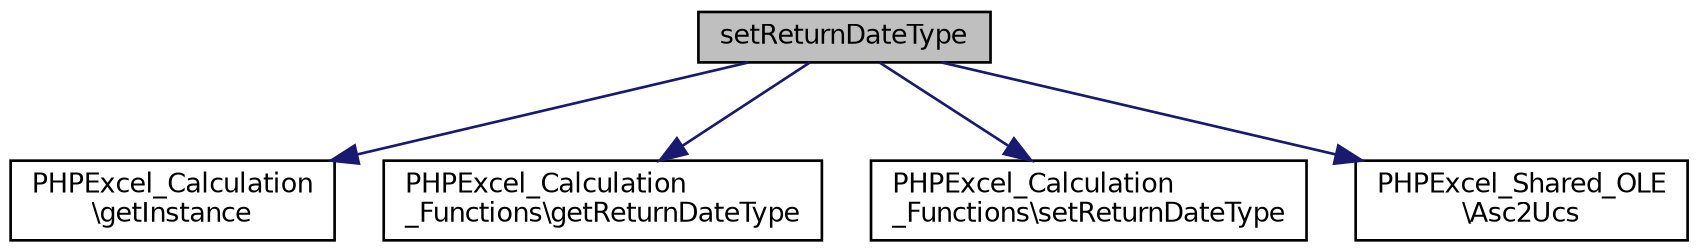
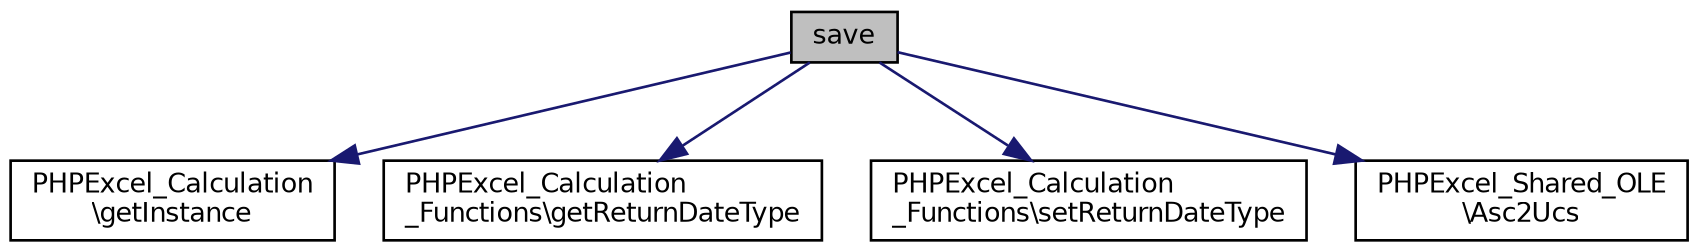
  digraph {
    rankdir=TB
    node [color=black fillcolor=white fontname=Helvetica fontsize=10 shape=record style=filled]
    edge [color=midnightblue fontname=Helvetica fontsize=10 labelfontname=Helvetica labelfontsize=10 style=solid]
-   n1 [fillcolor=grey75 fontcolor=black height=0.2 label=setReturnDateType width=0.4]
+   n1 [fillcolor=grey75 fontcolor=black height=0.2 label=save width=0.4]
    n2 [height=0.2 label="PHPExcel_Calculation\l\\getInstance" width=0.4]
    n3 [height=0.2 label="PHPExcel_Calculation\l_Functions\\getReturnDateType" width=0.4]
    n4 [height=0.2 label="PHPExcel_Calculation\l_Functions\\setReturnDateType" width=0.4]
    n5 [height=0.2 label="PHPExcel_Shared_OLE\l\\Asc2Ucs" width=0.4]
    n1 -> n2
    n1 -> n3
    n1 -> n4
    n1 -> n5
  }
